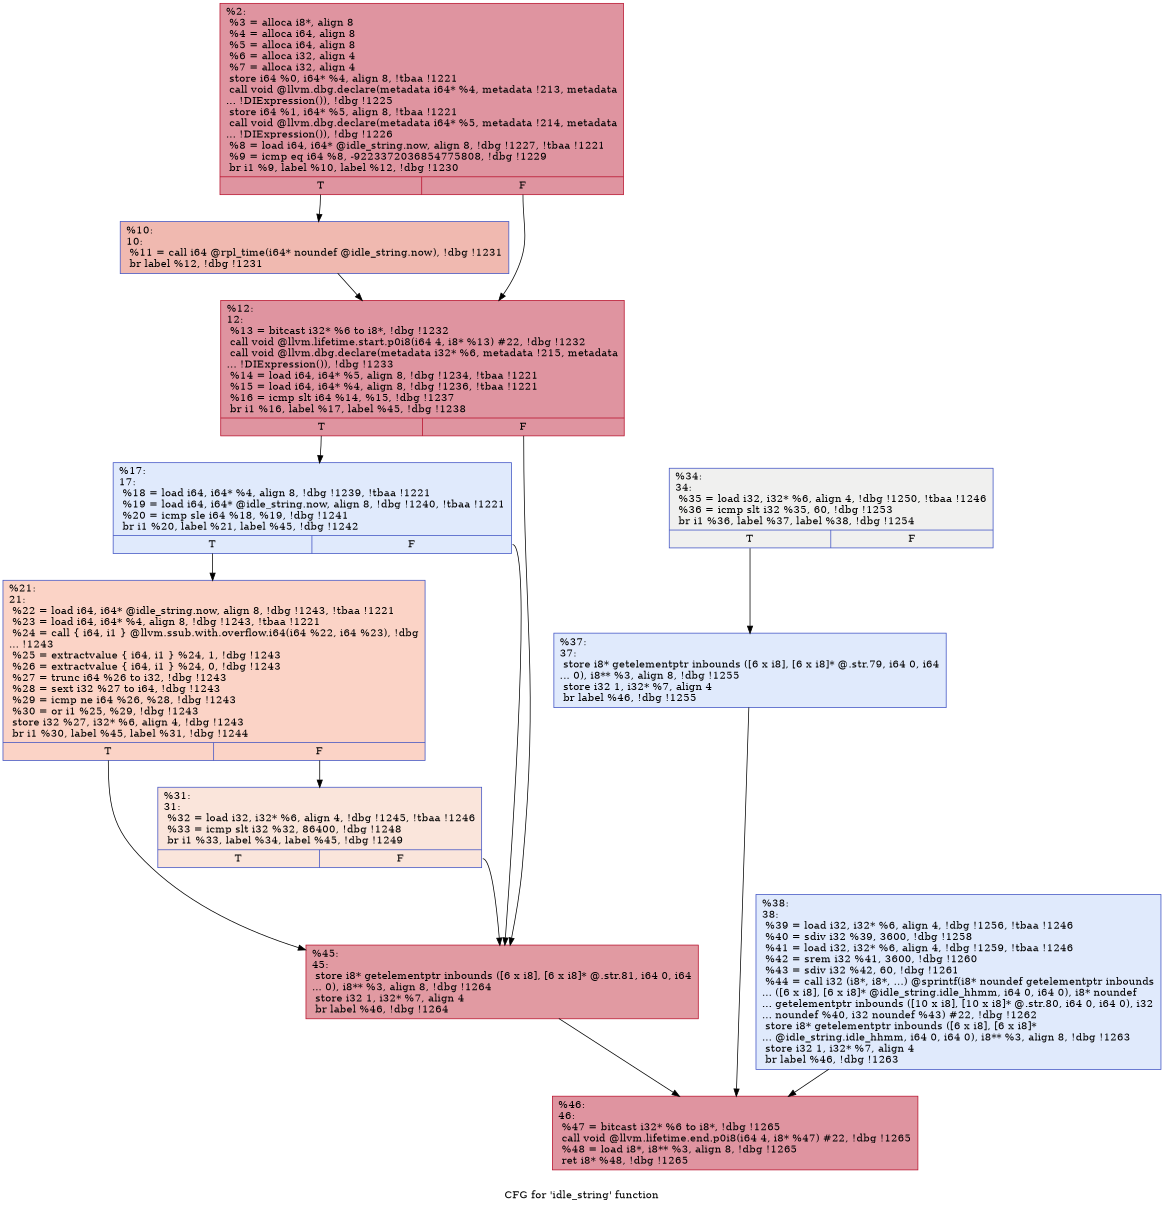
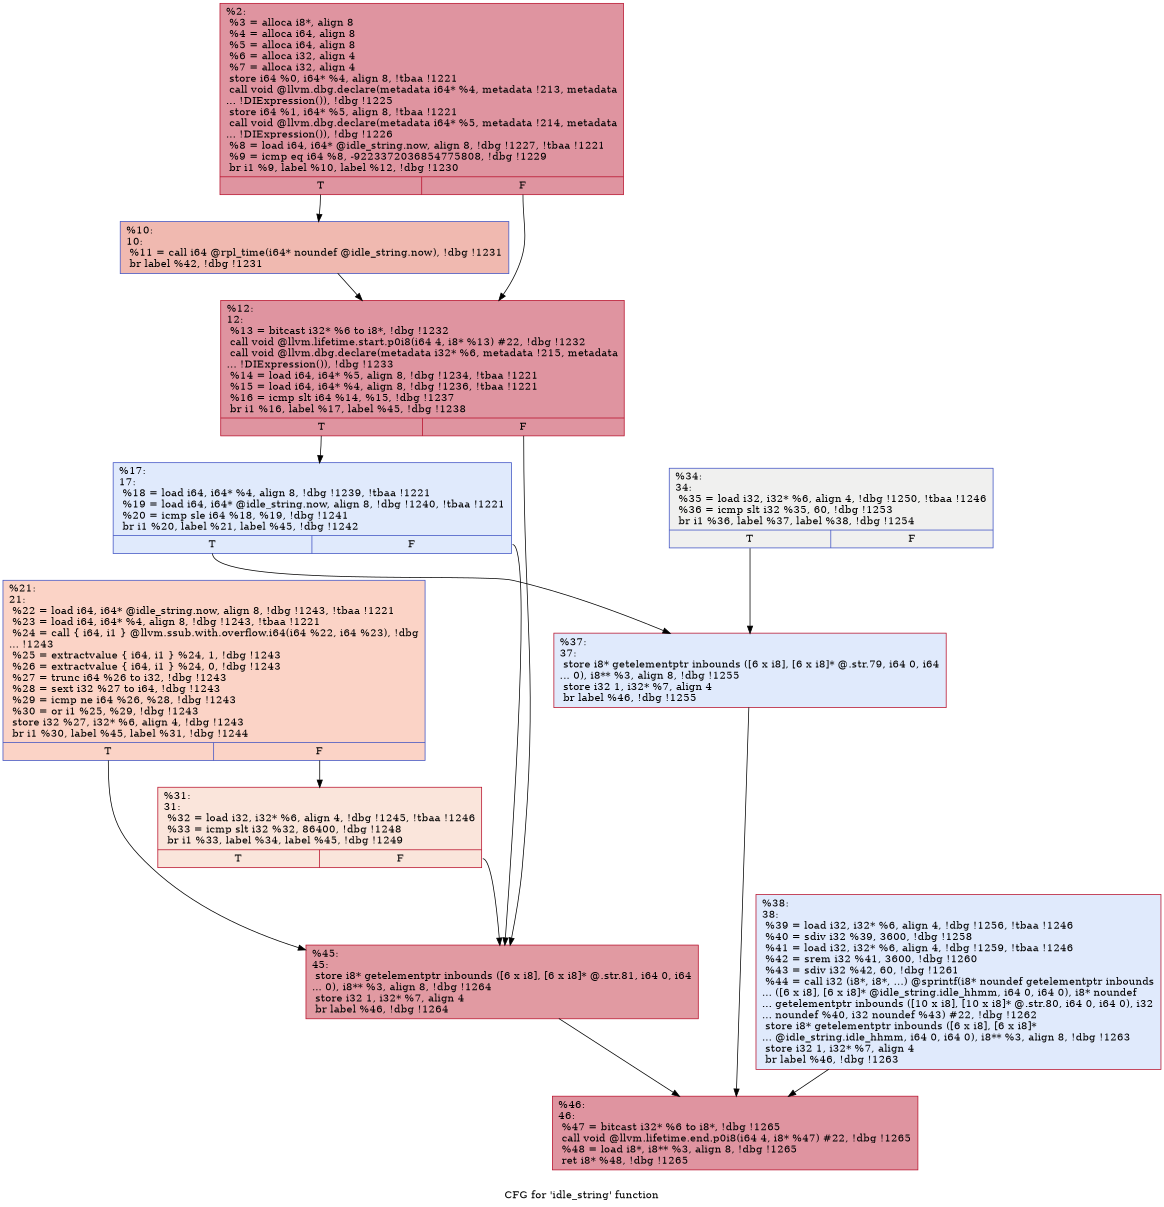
  digraph {
    label="CFG for 'idle_string' function"
    node [color="#3d50c3ff" fillcolor="#b70d2870" shape=record style=filled]
    edge [tailport=s0]
    n1 [color="#b70d28ff" label="{%2:\l  %3 = alloca i8*, align 8\l  %4 = alloca i64, align 8\l  %5 = alloca i64, align 8\l  %6 = alloca i32, align 4\l  %7 = alloca i32, align 4\l  store i64 %0, i64* %4, align 8, !tbaa !1221\l  call void @llvm.dbg.declare(metadata i64* %4, metadata !213, metadata\l... !DIExpression()), !dbg !1225\l  store i64 %1, i64* %5, align 8, !tbaa !1221\l  call void @llvm.dbg.declare(metadata i64* %5, metadata !214, metadata\l... !DIExpression()), !dbg !1226\l  %8 = load i64, i64* @idle_string.now, align 8, !dbg !1227, !tbaa !1221\l  %9 = icmp eq i64 %8, -9223372036854775808, !dbg !1229\l  br i1 %9, label %10, label %12, !dbg !1230\l|{<s0>T|<s1>F}}"]
-   n2 [fillcolor="#de614d70" label="{%10:\l10:                                               \l  %11 = call i64 @rpl_time(i64* noundef @idle_string.now), !dbg !1231\l  br label %12, !dbg !1231\l}"]
+   n2 [fillcolor="#de614d70" label="{%10:\l10:                                               \l  %11 = call i64 @rpl_time(i64* noundef @idle_string.now), !dbg !1231\l  br label %42, !dbg !1231\l}"]
    n3 [color="#b70d28ff" label="{%12:\l12:                                               \l  %13 = bitcast i32* %6 to i8*, !dbg !1232\l  call void @llvm.lifetime.start.p0i8(i64 4, i8* %13) #22, !dbg !1232\l  call void @llvm.dbg.declare(metadata i32* %6, metadata !215, metadata\l... !DIExpression()), !dbg !1233\l  %14 = load i64, i64* %5, align 8, !dbg !1234, !tbaa !1221\l  %15 = load i64, i64* %4, align 8, !dbg !1236, !tbaa !1221\l  %16 = icmp slt i64 %14, %15, !dbg !1237\l  br i1 %16, label %17, label %45, !dbg !1238\l|{<s0>T|<s1>F}}"]
    n4 [fillcolor="#b9d0f970" label="{%17:\l17:                                               \l  %18 = load i64, i64* %4, align 8, !dbg !1239, !tbaa !1221\l  %19 = load i64, i64* @idle_string.now, align 8, !dbg !1240, !tbaa !1221\l  %20 = icmp sle i64 %18, %19, !dbg !1241\l  br i1 %20, label %21, label %45, !dbg !1242\l|{<s0>T|<s1>F}}"]
    n5 [color="#b70d28ff" fillcolor="#bb1b2c70" label="{%45:\l45:                                               \l  store i8* getelementptr inbounds ([6 x i8], [6 x i8]* @.str.81, i64 0, i64\l... 0), i8** %3, align 8, !dbg !1264\l  store i32 1, i32* %7, align 4\l  br label %46, !dbg !1264\l}"]
    n6 [fillcolor="#f59c7d70" label="{%21:\l21:                                               \l  %22 = load i64, i64* @idle_string.now, align 8, !dbg !1243, !tbaa !1221\l  %23 = load i64, i64* %4, align 8, !dbg !1243, !tbaa !1221\l  %24 = call \{ i64, i1 \} @llvm.ssub.with.overflow.i64(i64 %22, i64 %23), !dbg\l... !1243\l  %25 = extractvalue \{ i64, i1 \} %24, 1, !dbg !1243\l  %26 = extractvalue \{ i64, i1 \} %24, 0, !dbg !1243\l  %27 = trunc i64 %26 to i32, !dbg !1243\l  %28 = sext i32 %27 to i64, !dbg !1243\l  %29 = icmp ne i64 %26, %28, !dbg !1243\l  %30 = or i1 %25, %29, !dbg !1243\l  store i32 %27, i32* %6, align 4, !dbg !1243\l  br i1 %30, label %45, label %31, !dbg !1244\l|{<s0>T|<s1>F}}"]
    n7 [color="#b70d28ff" label="{%46:\l46:                                               \l  %47 = bitcast i32* %6 to i8*, !dbg !1265\l  call void @llvm.lifetime.end.p0i8(i64 4, i8* %47) #22, !dbg !1265\l  %48 = load i8*, i8** %3, align 8, !dbg !1265\l  ret i8* %48, !dbg !1265\l}"]
-   n8 [fillcolor="#f4c5ad70" label="{%31:\l31:                                               \l  %32 = load i32, i32* %6, align 4, !dbg !1245, !tbaa !1246\l  %33 = icmp slt i32 %32, 86400, !dbg !1248\l  br i1 %33, label %34, label %45, !dbg !1249\l|{<s0>T|<s1>F}}"]
+   n8 [color="#b70d28ff" fillcolor="#f4c5ad70" label="{%31:\l31:                                               \l  %32 = load i32, i32* %6, align 4, !dbg !1245, !tbaa !1246\l  %33 = icmp slt i32 %32, 86400, !dbg !1248\l  br i1 %33, label %34, label %45, !dbg !1249\l|{<s0>T|<s1>F}}"]
    n9 [fillcolor="#dedcdb70" label="{%34:\l34:                                               \l  %35 = load i32, i32* %6, align 4, !dbg !1250, !tbaa !1246\l  %36 = icmp slt i32 %35, 60, !dbg !1253\l  br i1 %36, label %37, label %38, !dbg !1254\l|{<s0>T|<s1>F}}"]
-   n10 [fillcolor="#b9d0f970" label="{%37:\l37:                                               \l  store i8* getelementptr inbounds ([6 x i8], [6 x i8]* @.str.79, i64 0, i64\l... 0), i8** %3, align 8, !dbg !1255\l  store i32 1, i32* %7, align 4\l  br label %46, !dbg !1255\l}"]
-   n11 [fillcolor="#b9d0f970" label="{%38:\l38:                                               \l  %39 = load i32, i32* %6, align 4, !dbg !1256, !tbaa !1246\l  %40 = sdiv i32 %39, 3600, !dbg !1258\l  %41 = load i32, i32* %6, align 4, !dbg !1259, !tbaa !1246\l  %42 = srem i32 %41, 3600, !dbg !1260\l  %43 = sdiv i32 %42, 60, !dbg !1261\l  %44 = call i32 (i8*, i8*, ...) @sprintf(i8* noundef getelementptr inbounds\l... ([6 x i8], [6 x i8]* @idle_string.idle_hhmm, i64 0, i64 0), i8* noundef\l... getelementptr inbounds ([10 x i8], [10 x i8]* @.str.80, i64 0, i64 0), i32\l... noundef %40, i32 noundef %43) #22, !dbg !1262\l  store i8* getelementptr inbounds ([6 x i8], [6 x i8]*\l... @idle_string.idle_hhmm, i64 0, i64 0), i8** %3, align 8, !dbg !1263\l  store i32 1, i32* %7, align 4\l  br label %46, !dbg !1263\l}"]
+   n10 [color="#b70d28ff" fillcolor="#b9d0f970" label="{%37:\l37:                                               \l  store i8* getelementptr inbounds ([6 x i8], [6 x i8]* @.str.79, i64 0, i64\l... 0), i8** %3, align 8, !dbg !1255\l  store i32 1, i32* %7, align 4\l  br label %46, !dbg !1255\l}"]
+   n11 [color="#b70d28ff" fillcolor="#b9d0f970" label="{%38:\l38:                                               \l  %39 = load i32, i32* %6, align 4, !dbg !1256, !tbaa !1246\l  %40 = sdiv i32 %39, 3600, !dbg !1258\l  %41 = load i32, i32* %6, align 4, !dbg !1259, !tbaa !1246\l  %42 = srem i32 %41, 3600, !dbg !1260\l  %43 = sdiv i32 %42, 60, !dbg !1261\l  %44 = call i32 (i8*, i8*, ...) @sprintf(i8* noundef getelementptr inbounds\l... ([6 x i8], [6 x i8]* @idle_string.idle_hhmm, i64 0, i64 0), i8* noundef\l... getelementptr inbounds ([10 x i8], [10 x i8]* @.str.80, i64 0, i64 0), i32\l... noundef %40, i32 noundef %43) #22, !dbg !1262\l  store i8* getelementptr inbounds ([6 x i8], [6 x i8]*\l... @idle_string.idle_hhmm, i64 0, i64 0), i8** %3, align 8, !dbg !1263\l  store i32 1, i32* %7, align 4\l  br label %46, !dbg !1263\l}"]
    n1 -> n2
    n1 -> n3 [tailport=s1]
    n2 -> n3
    n3 -> n4
    n3 -> n5 [tailport=s1]
    n4 -> n5 [tailport=s1]
-   n4 -> n6
+   n4 -> n10
    n5 -> n7
    n6 -> n5
    n6 -> n8 [tailport=s1]
    n8 -> n5 [tailport=s1]
    n9 -> n10
    n10 -> n7
    n11 -> n7
  }
